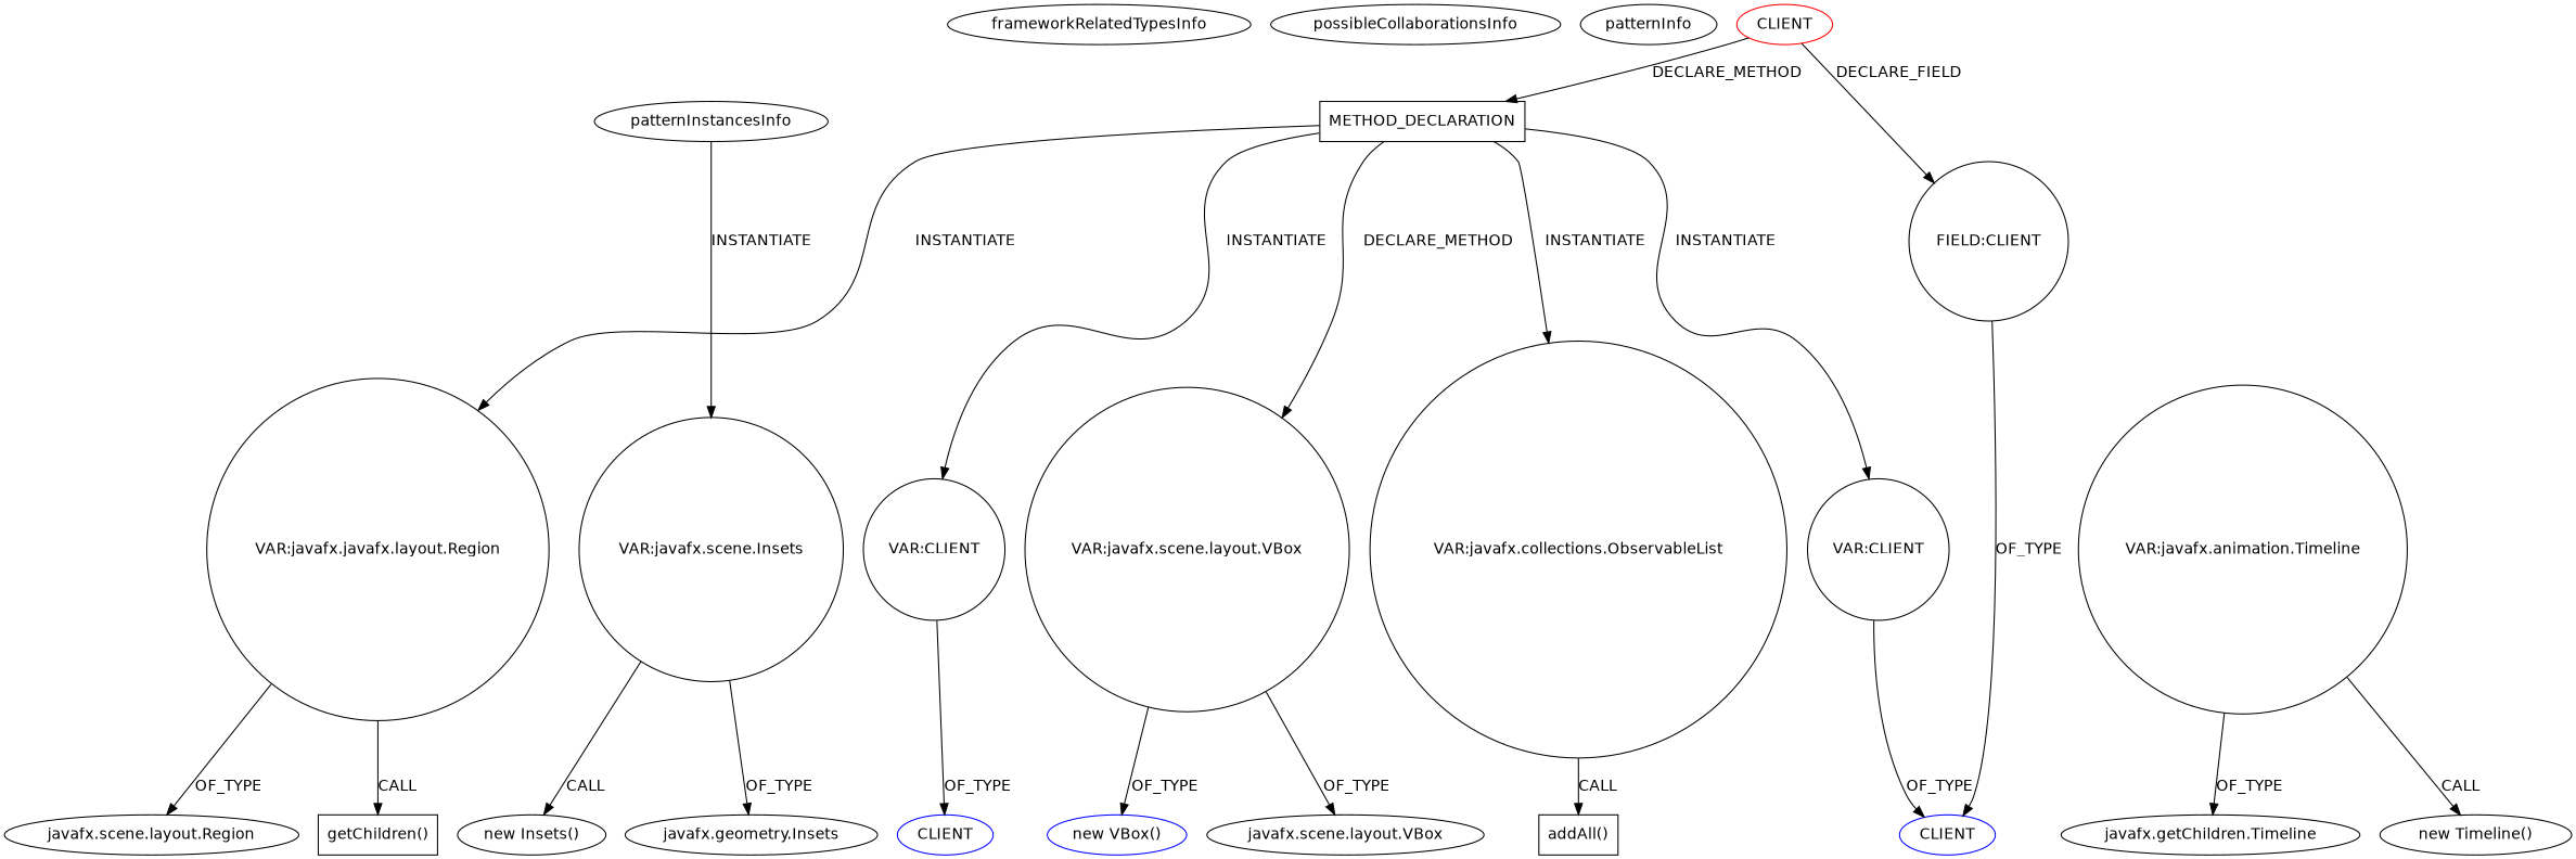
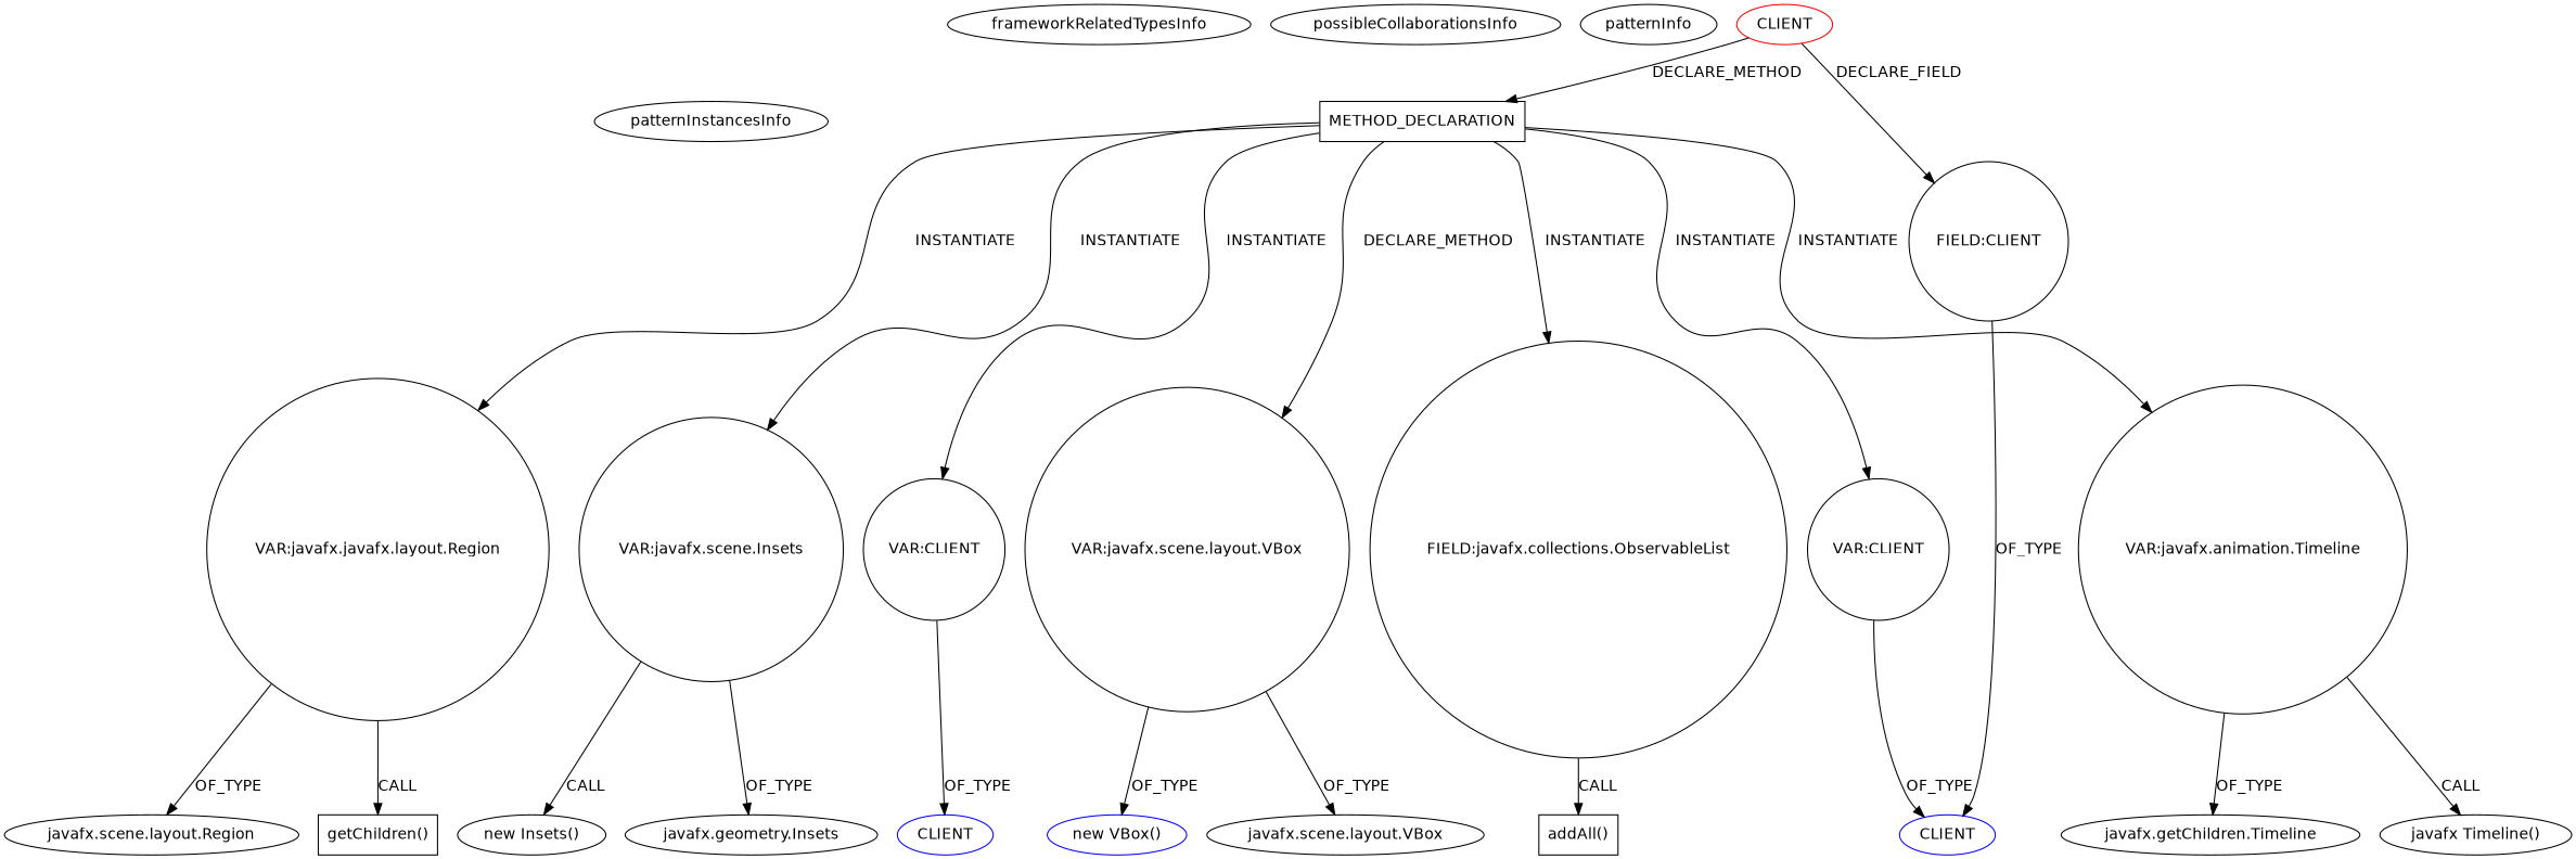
  digraph {
    fontname="DejaVu Sans"
    node [fontname="DejaVu Sans" isFrameworkType=false vertexType=VARIABLE_EXPRESION]
    edge [fontname="DejaVu Sans"]
    frameworkRelatedTypesInfo [isFrameworkType="" vertexType=""]
    possibleCollaborationsInfo [isFrameworkType="" vertexType=""]
    patternInfo [frequency=2.0 patternRootClient=0 isFrameworkType="" vertexType=""]
    patternInstancesInfo [0="Ollowayne-dalekPTT~/Ollowayne-dalekPTT/dalekPTT-master/src/ptt/dalek/ui/RepositoryPane.java~RepositoryPane~1048" 1="AlexTape-SlidingPuzzleFX~/AlexTape-SlidingPuzzleFX/SlidingPuzzleFX-master/src/de/alextape/slidingpuzzle/SlidingPuzzleGame.java~SlidingPuzzleGame~113" isFrameworkType="" vertexType=""]
    n5 [label="new Insets()" vertexType=CONSTRUCTOR_CALL]
    n6 [label="VAR:javafx.scene.Insets" shape=circle]
    n7 [label="javafx.geometry.Insets" vertexType=FRAMEWORK_CLASS_TYPE]
    n8 [label=METHOD_DECLARATION shape=box vertexType=CLIENT_METHOD_DECLARATION]
    n9 [label="VAR:javafx.animation.Timeline" shape=circle]
    n10 [label="VAR:javafx.javafx.layout.Region" shape=circle]
    n11 [label="VAR:CLIENT" shape=circle]
    n12 [label="VAR:CLIENT" shape=circle]
    n13 [label="VAR:javafx.scene.layout.VBox" shape=circle]
-   n14 [label="VAR:javafx.collections.ObservableList" shape=circle]
+   n14 [label="FIELD:javafx.collections.ObservableList" shape=circle]
    n15 [label="javafx.getChildren.Timeline" vertexType=FRAMEWORK_CLASS_TYPE]
-   n16 [label="new Timeline()" vertexType=CONSTRUCTOR_CALL]
+   n16 [label="javafx Timeline()" vertexType=CONSTRUCTOR_CALL]
    n17 [label="javafx.scene.layout.Region" vertexType=FRAMEWORK_CLASS_TYPE]
    n18 [label="getChildren()" shape=box vertexType=INSIDE_CALL]
    n19 [color=blue label=CLIENT vertexType=REFERENCE_CLIENT_CLASS_DECLARATION]
    n20 [color=blue label=CLIENT vertexType=REFERENCE_CLIENT_CLASS_DECLARATION]
    n21 [color=blue label="new VBox()" vertexType=CONSTRUCTOR_CALL]
    n22 [label="javafx.scene.layout.VBox" vertexType=FRAMEWORK_CLASS_TYPE]
    n23 [label="addAll()" shape=box vertexType=INSIDE_CALL]
    n24 [color=red label=CLIENT vertexType=ROOT_CLIENT_CLASS_DECLARATION]
    n25 [label="FIELD:CLIENT" shape=circle vertexType=FIELD_DECLARATION]
    n6 -> n5 [label=CALL]
    n6 -> n7 [label=OF_TYPE]
-   patternInstancesInfo -> n6 [label=INSTANTIATE]
+   n8 -> n6 [label=INSTANTIATE]
+   n8 -> n9 [label=INSTANTIATE]
    n8 -> n10 [label=INSTANTIATE]
    n8 -> n11 [label=INSTANTIATE]
    n8 -> n12 [label=INSTANTIATE]
    n8 -> n13 [label=DECLARE_METHOD]
    n8 -> n14 [label=INSTANTIATE]
    n9 -> n15 [label=OF_TYPE]
    n9 -> n16 [label=CALL]
    n10 -> n17 [label=OF_TYPE]
    n10 -> n18 [label=CALL]
    n11 -> n19 [label=OF_TYPE]
    n12 -> n20 [label=OF_TYPE]
    n13 -> n21 [label=OF_TYPE]
    n13 -> n22 [label=OF_TYPE]
    n14 -> n23 [label=CALL]
    n24 -> n8 [label=DECLARE_METHOD]
    n24 -> n25 [label=DECLARE_FIELD]
    n25 -> n19 [label=OF_TYPE]
  }
